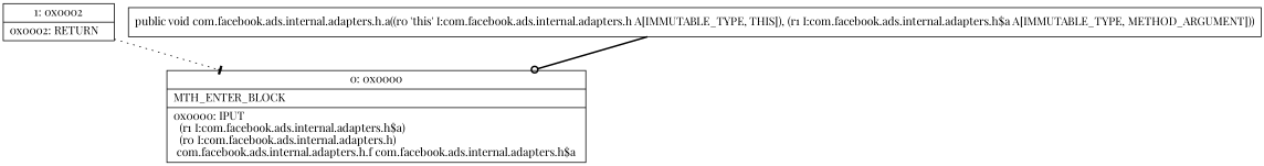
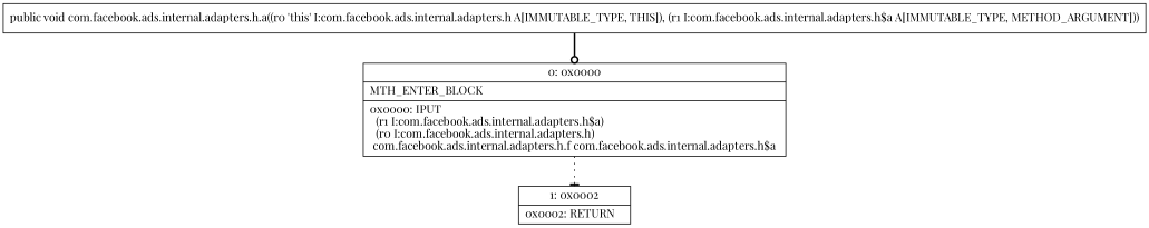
  digraph {
    fontname="Playfair Display"
    node [shape=record fontname="Playfair Display"]
    edge [fontname="Playfair Display"]
    n1 [label="{0\:\ 0x0000|MTH_ENTER_BLOCK\l|0x0000: IPUT  \l  (r1 I:com.facebook.ads.internal.adapters.h$a)\l  (r0 I:com.facebook.ads.internal.adapters.h)\l com.facebook.ads.internal.adapters.h.f com.facebook.ads.internal.adapters.h$a \l}"]
    n2 [label="{1\:\ 0x0002|0x0002: RETURN   \l}"]
    n3 [label="{public void com.facebook.ads.internal.adapters.h.a((r0 'this' I:com.facebook.ads.internal.adapters.h A[IMMUTABLE_TYPE, THIS]), (r1 I:com.facebook.ads.internal.adapters.h$a A[IMMUTABLE_TYPE, METHOD_ARGUMENT])) }"]
-   n2 -> n1 [style=dotted arrowhead=tee]
+   n1 -> n2 [style=dotted arrowhead=tee]
    n3 -> n1 [style=bold arrowhead=odot]
  }
